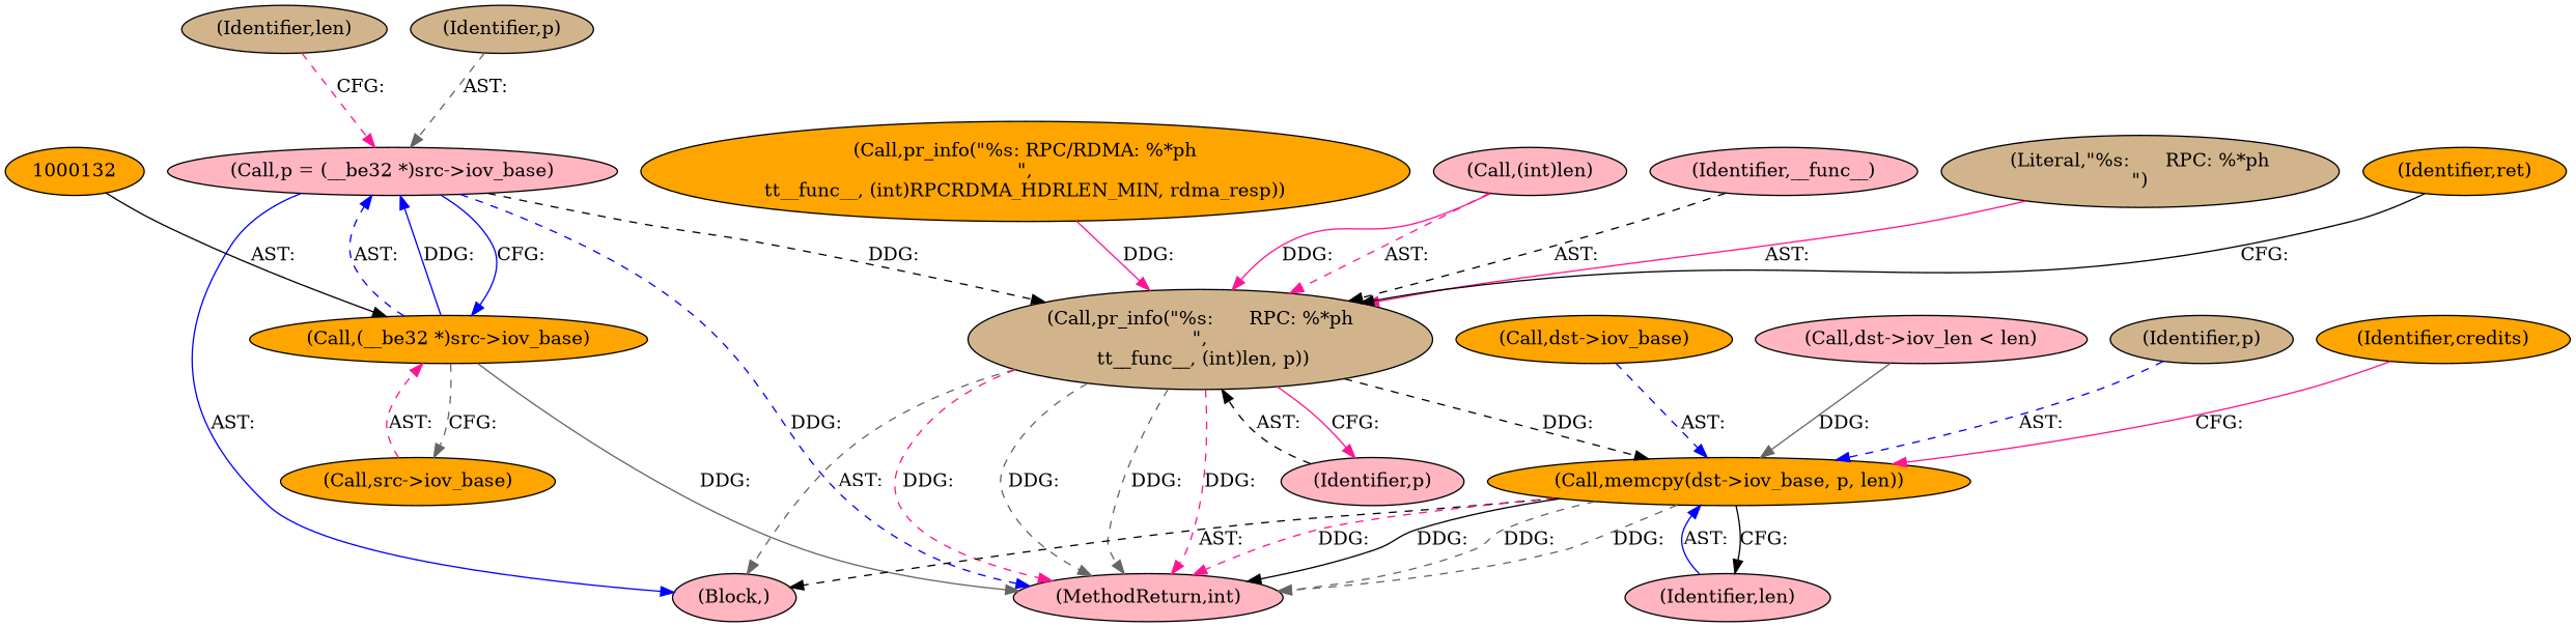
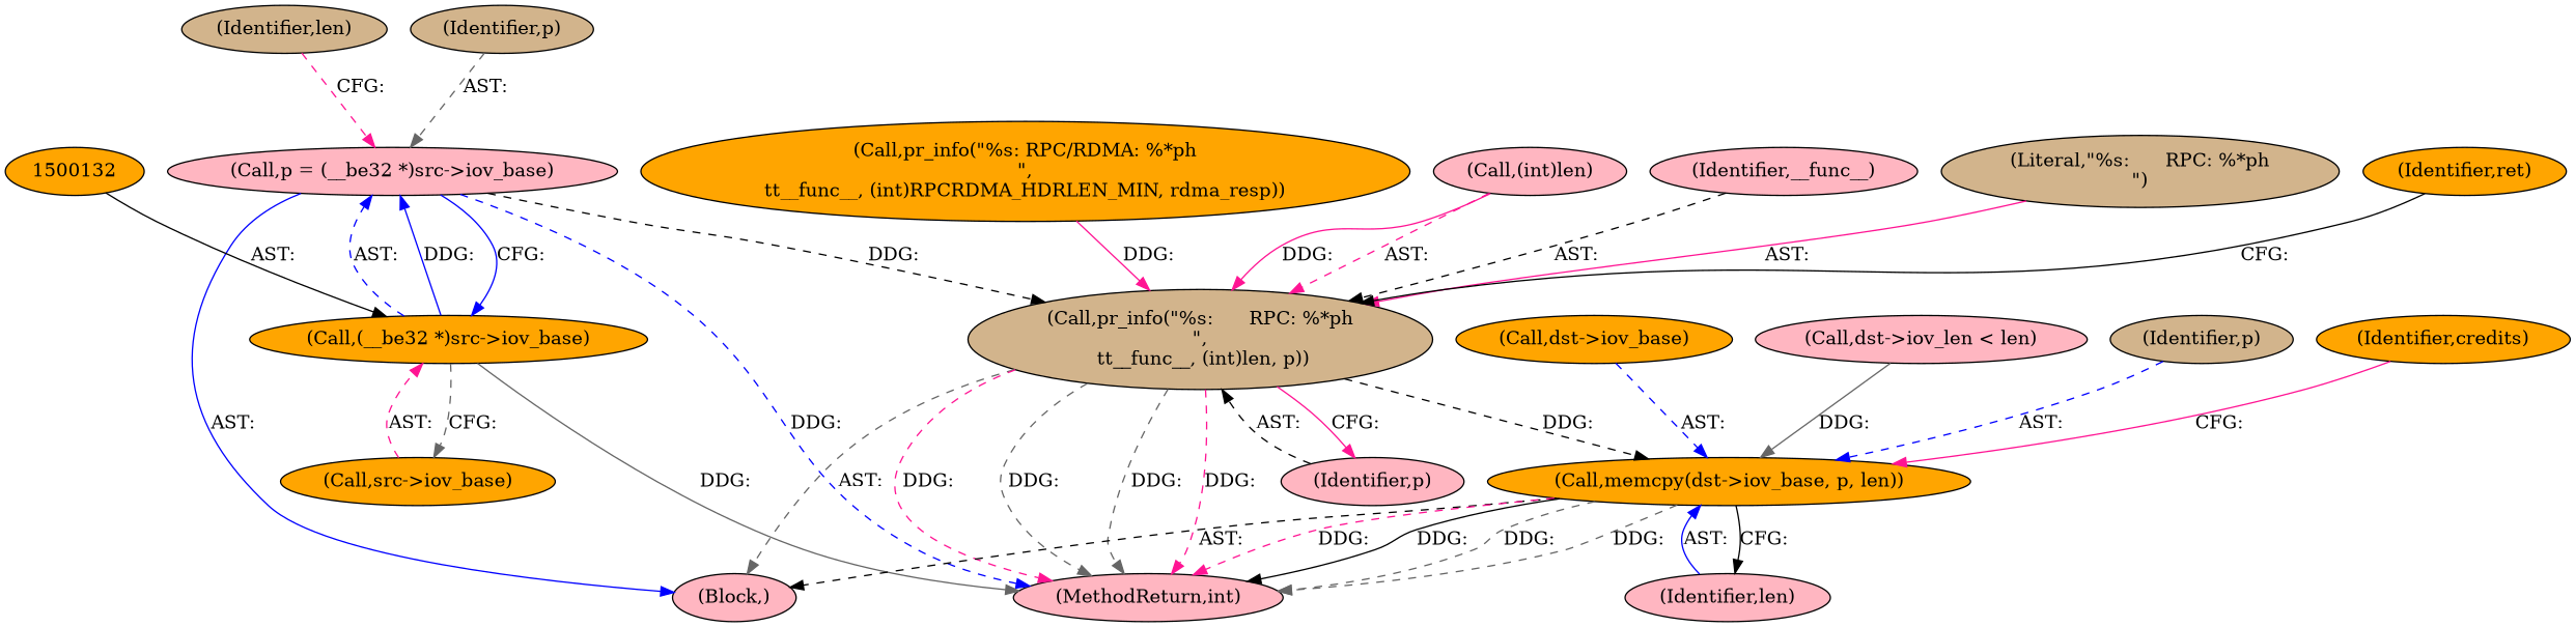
  digraph {
    node [fillcolor=lightpink style=filled]
    edge [color=deeppink style=dashed]
    n1 [label="(Call,p = (__be32 *)src->iov_base)"]
    n2 [fillcolor=orange label="(Call,(__be32 *)src->iov_base)"]
    n3 [fillcolor=tan label="(Call,pr_info(\"%s:      RPC: %*ph\n\",\n \t\t__func__, (int)len, p))"]
    n4 [label="(Block,)"]
    n5 [label="(MethodReturn,int)"]
    n6 [fillcolor=orange label="(Call,src->iov_base)"]
    n7 [fillcolor=orange label="(Call,memcpy(dst->iov_base, p, len))"]
    n8 [label="(Identifier,p)"]
    n9 [label="(Identifier,len)"]
    n10 [fillcolor=tan label="(Identifier,len)"]
    n11 [fillcolor=orange label="(Call,pr_info(\"%s: RPC/RDMA: %*ph\n\",\n\t\t__func__, (int)RPCRDMA_HDRLEN_MIN, rdma_resp))"]
    n12 [label="(Identifier,__func__)"]
    n13 [fillcolor=orange label="(Call,dst->iov_base)"]
    n14 [label="(Call,dst->iov_len < len)"]
    n15 [fillcolor=tan label="(Literal,\"%s:      RPC: %*ph\n\")"]
    n16 [label="(Call,(int)len)"]
    n17 [fillcolor=orange label="(Identifier,ret)"]
    n18 [fillcolor=tan label="(Identifier,p)"]
    n19 [fillcolor=orange label="(Identifier,credits)"]
    n20 [fillcolor=tan label="(Identifier,p)"]
-   1000132 [fillcolor=orange]
+   1000132 [fillcolor=orange label=1500132]
    n1 -> n2 [color=blue label="CFG: " style=solid]
    n1 -> n3 [color=black label="DDG: "]
    n1 -> n4 [color=blue label="AST: " style=solid]
    n1 -> n5 [color=blue label="DDG: "]
    n2 -> n1 [color=blue label="AST: "]
    n2 -> n1 [color=blue label="DDG: " style=solid]
    n2 -> n5 [color=gray40 label="DDG: " style=solid]
    n2 -> n6 [color=gray40 label="CFG: "]
    n3 -> n4 [color=gray40 label="AST: "]
    n3 -> n5 [label="DDG: "]
    n3 -> n5 [label="DDG: "]
    n3 -> n5 [color=gray40 label="DDG: "]
    n3 -> n5 [color=gray40 label="DDG: "]
    n3 -> n7 [color=black label="DDG: "]
    n3 -> n8 [label="CFG: " style=solid]
    n6 -> n2 [label="AST: "]
    n7 -> n4 [color=black label="AST: "]
    n7 -> n5 [color=gray40 label="DDG: "]
    n7 -> n5 [label="DDG: "]
    n7 -> n5 [color=black label="DDG: " style=solid]
    n7 -> n5 [color=gray40 label="DDG: "]
    n7 -> n9 [color=black label="CFG: " style=solid]
    n8 -> n3 [color=black label="AST: "]
    n9 -> n7 [color=blue label="AST: " style=solid]
    n10 -> n1 [label="CFG: "]
    n11 -> n3 [label="DDG: " style=solid]
    n12 -> n3 [color=black label="AST: "]
    n13 -> n7 [color=blue label="AST: "]
    n14 -> n7 [color=gray40 label="DDG: " style=solid]
    n15 -> n3 [label="AST: " style=solid]
    n16 -> n3 [label="AST: "]
    n16 -> n3 [label="DDG: " style=solid]
    n17 -> n3 [color=black label="CFG: " style=solid]
    n18 -> n7 [color=blue label="AST: "]
    n19 -> n7 [label="CFG: " style=solid]
    n20 -> n1 [color=gray40 label="AST: "]
    1000132 -> n2 [color=black label="AST: " style=solid]
  }
